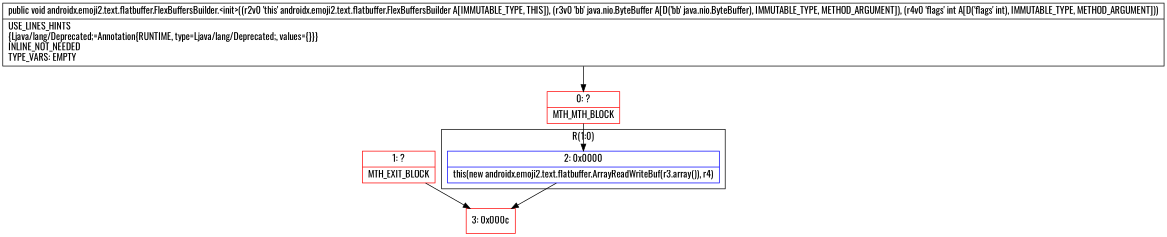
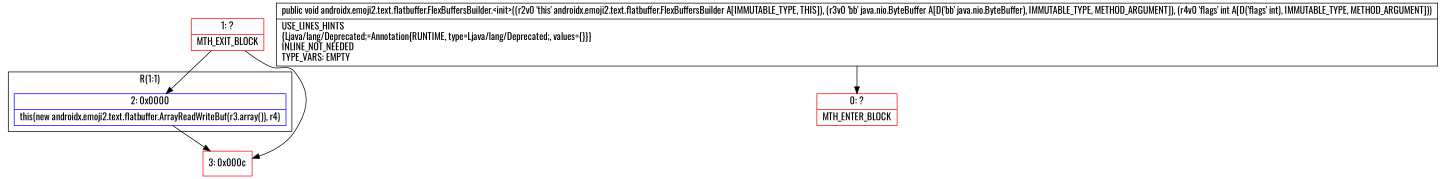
  digraph {
    fontname=Oswald
    node [color=red fontname=Oswald shape=record]
    edge [fontname=Oswald]
    n1 [color=blue label="{2\:\ 0x0000|this(new androidx.emoji2.text.flatbuffer.ArrayReadWriteBuf(r3.array()), r4)\l}"]
    n2 [label="{3\:\ 0x000c}"]
-   n3 [label="{0\:\ ?|MTH_MTH_BLOCK\l}"]
+   n3 [label="{0\:\ ?|MTH_ENTER_BLOCK\l}"]
    n4 [label="{1\:\ ?|MTH_EXIT_BLOCK\l}"]
    n5 [label="{public void androidx.emoji2.text.flatbuffer.FlexBuffersBuilder.\<init\>((r2v0 'this' androidx.emoji2.text.flatbuffer.FlexBuffersBuilder A[IMMUTABLE_TYPE, THIS]), (r3v0 'bb' java.nio.ByteBuffer A[D('bb' java.nio.ByteBuffer), IMMUTABLE_TYPE, METHOD_ARGUMENT]), (r4v0 'flags' int A[D('flags' int), IMMUTABLE_TYPE, METHOD_ARGUMENT]))  | USE_LINES_HINTS\l\{Ljava\/lang\/Deprecated;=Annotation\{RUNTIME, type=Ljava\/lang\/Deprecated;, values=\{\}\}\}\lINLINE_NOT_NEEDED\lTYPE_VARS: EMPTY\l}" color=""]
    subgraph cluster_1 {
-     label="R(1:0)"
+     label="R(1:1)"
      n1
    }
    n1 -> n2
-   n3 -> n1
+   n4 -> n1
    n4 -> n2
    n5 -> n3
  }
